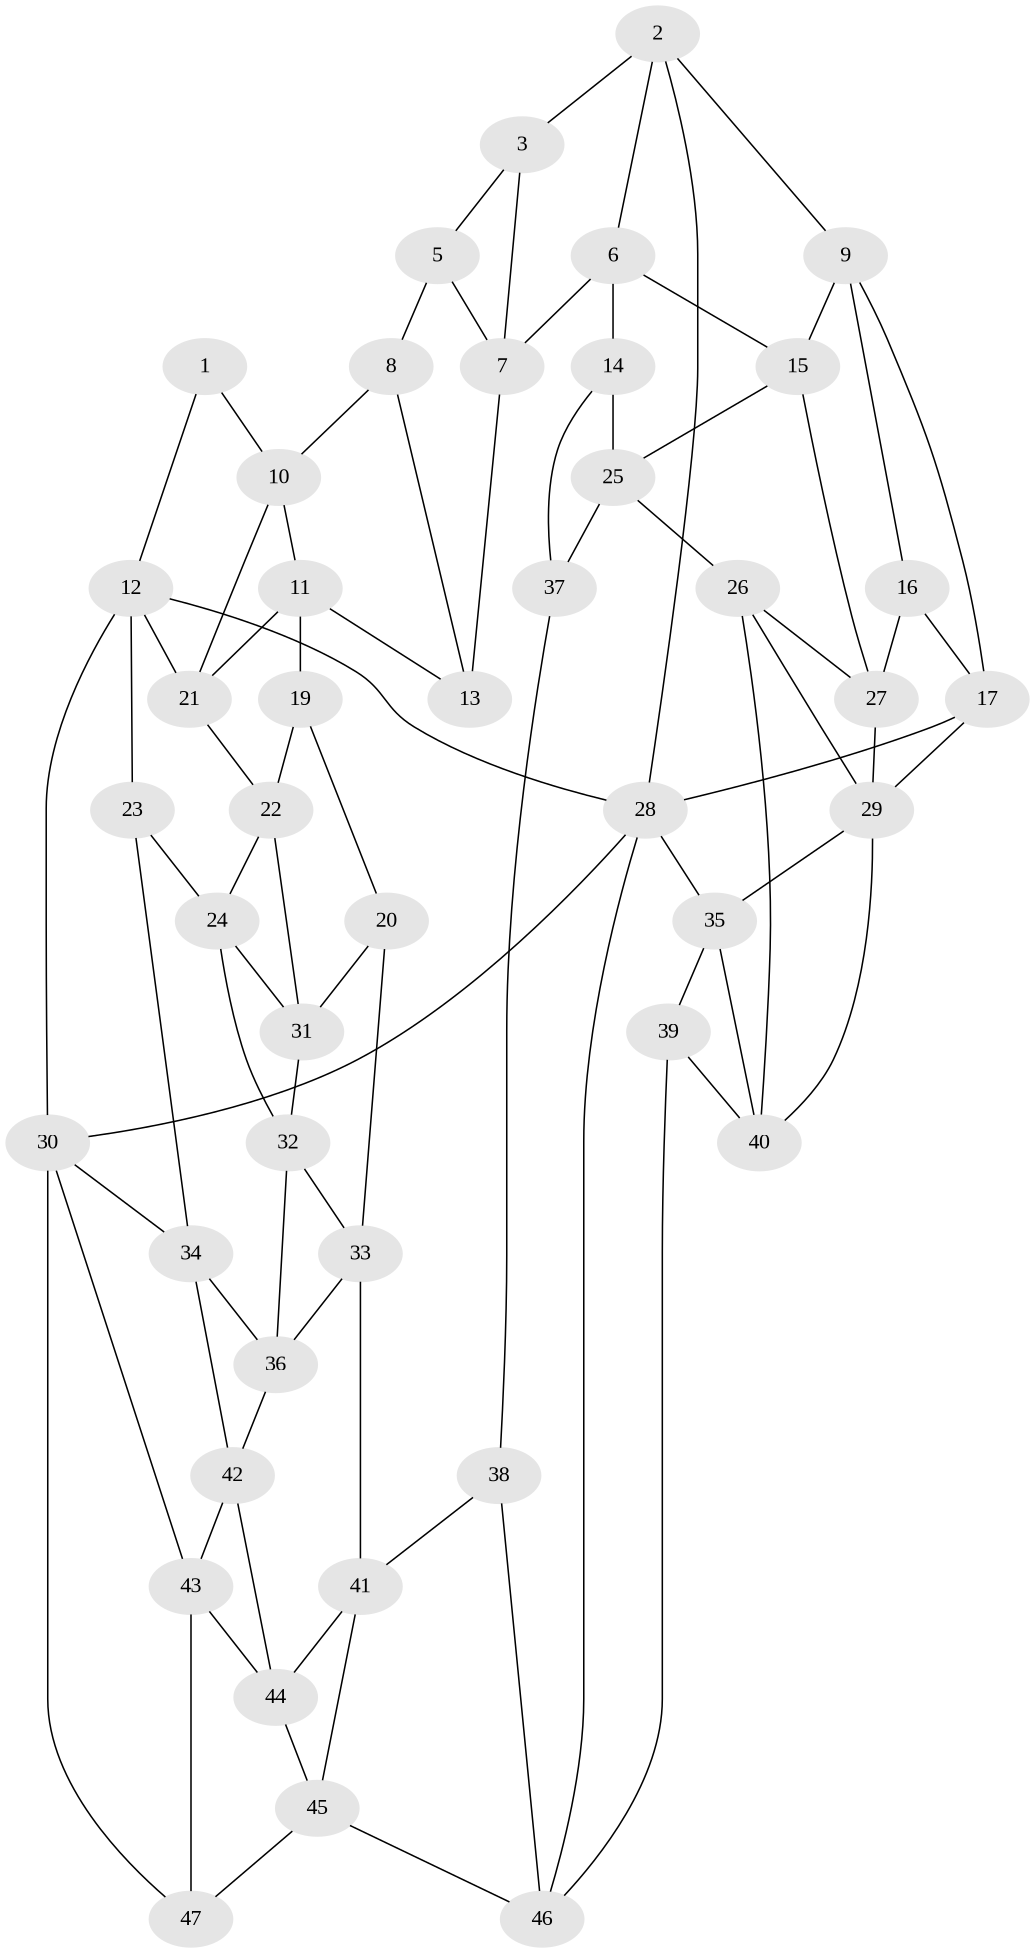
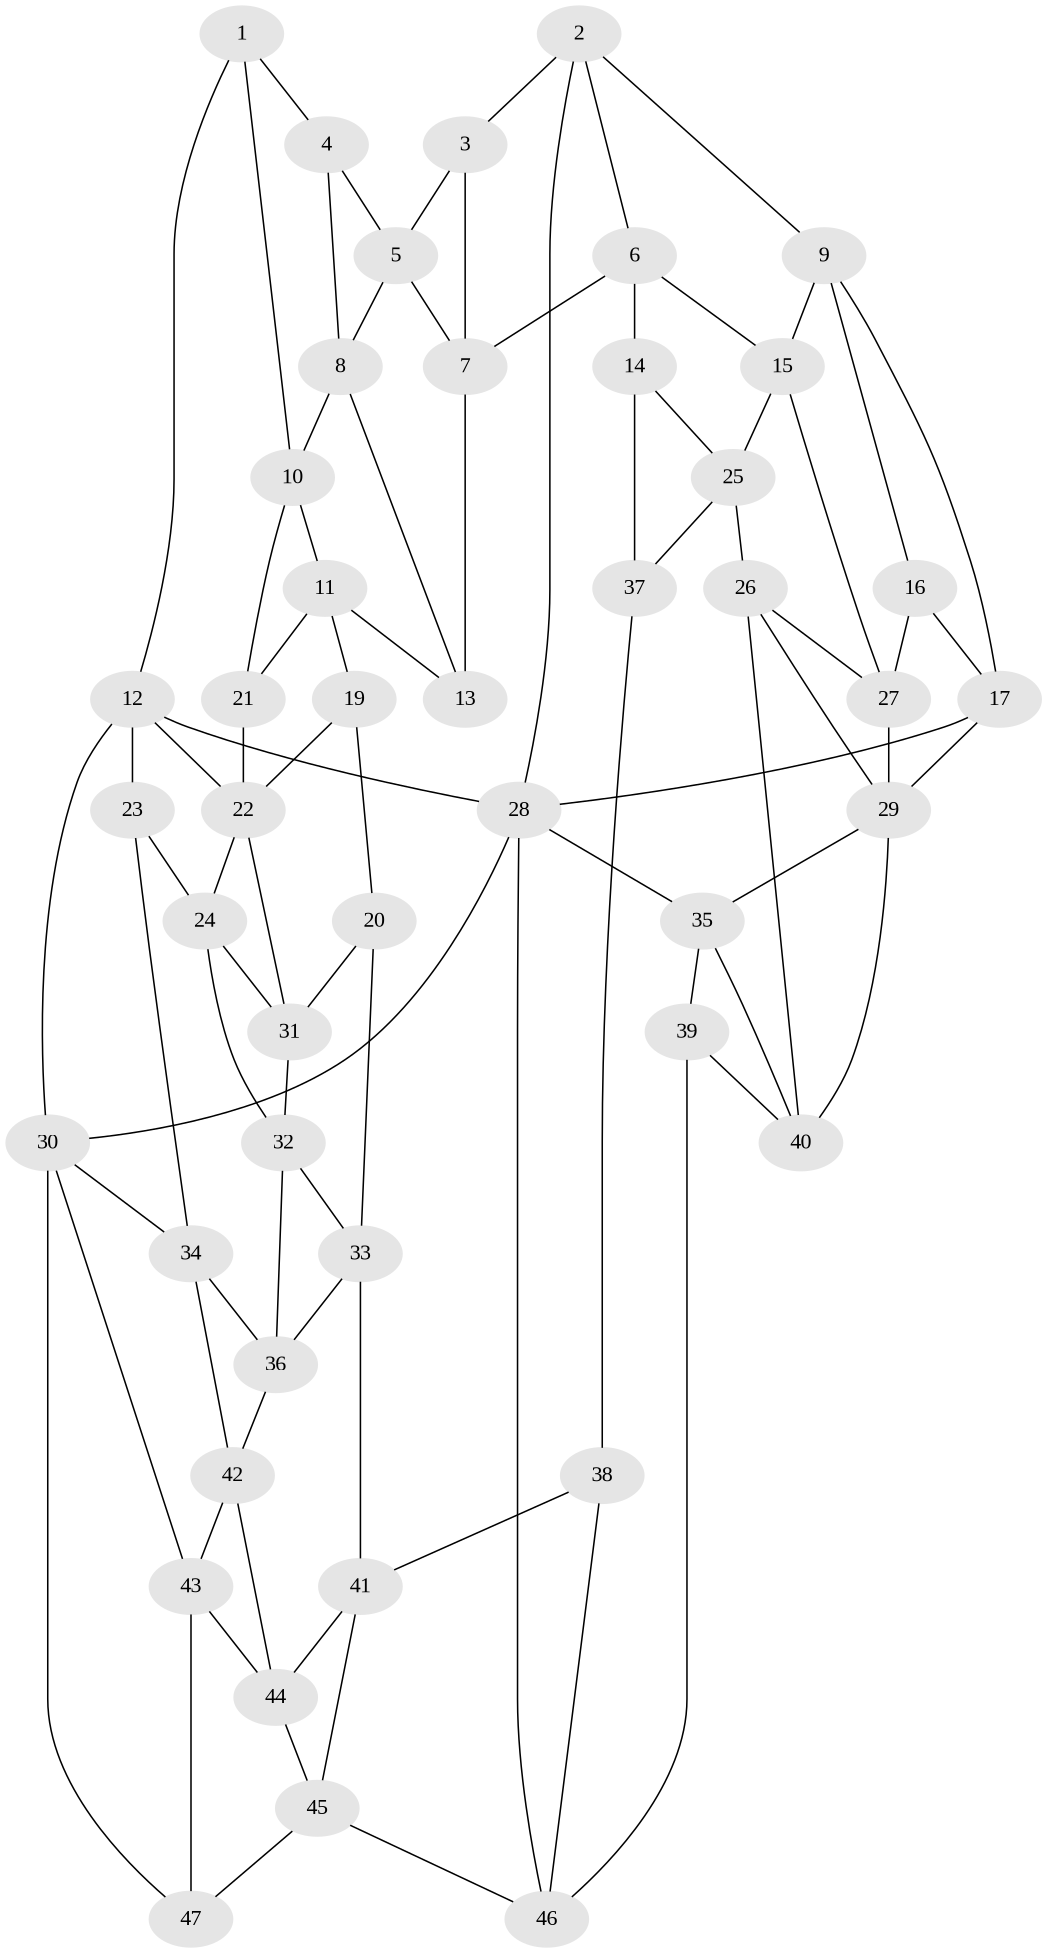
  graph {
    fontname="Liberation Serif"
    node [color=gray90 fontname="Liberation Serif" style=filled]
    edge [fontname="Liberation Serif" weight=1.0]
    1
+   4
    10
    12
    5
    8
    11
    21
    28
    23
    30
    2
    3
    6
    9
    7
    14
    15
    16
    17
    35
    46
    13
    25
    37
    27
    29
    19
    22
    20
    24
    34
    43
    47
    26
    38
    40
    31
    33
    32
    36
    41
    42
    39
    44
    45
+   1 -- 4
    1 -- 10
    1 -- 12
+   4 -- 5
+   4 -- 8
    10 -- 11
    10 -- 21
-   12 -- 21
+   12 -- 22
    12 -- 28
    12 -- 23
    12 -- 30
    5 -- 8
    5 -- 7
    8 -- 10
    8 -- 13
    11 -- 21
    11 -- 13
    11 -- 19
    21 -- 22
    28 -- 30
    28 -- 35
    28 -- 46
    23 -- 24
    23 -- 34
    30 -- 34
    30 -- 43
    30 -- 47
    2 -- 28
    2 -- 3
    2 -- 6
    2 -- 9
    3 -- 5
    3 -- 7
    6 -- 7
    6 -- 14
    6 -- 15
    9 -- 15
    9 -- 16
    9 -- 17
    7 -- 13
    14 -- 25
    14 -- 37
    15 -- 25
    15 -- 27
    16 -- 17
    16 -- 27
    17 -- 28
    17 -- 29
    35 -- 40
    35 -- 39
    25 -- 37
    25 -- 26
    37 -- 38
    27 -- 29 [weight=2.0]
    29 -- 35
    29 -- 40
    19 -- 22
    19 -- 20
    22 -- 24
    22 -- 31
    20 -- 31
    20 -- 33
    24 -- 31
    24 -- 32
    34 -- 36
    34 -- 42
    43 -- 47
    43 -- 44
    26 -- 27
    26 -- 29
    26 -- 40
    38 -- 46
    38 -- 41
    31 -- 32
    33 -- 36
    33 -- 41
    32 -- 33
    32 -- 36
    36 -- 42
    41 -- 44
    41 -- 45
    42 -- 43
    42 -- 44
    39 -- 46
    39 -- 40
    44 -- 45
    45 -- 46
    45 -- 47
  }
